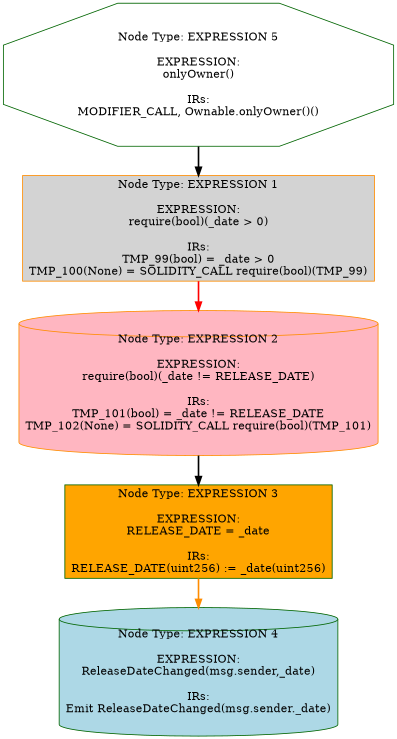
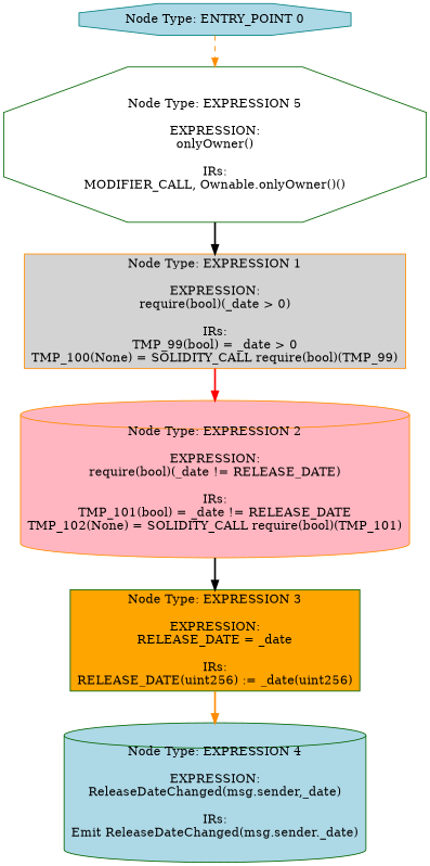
  digraph {
    node [style=filled fillcolor=lightblue color=darkgreen shape=octagon]
    edge [color=darkorange style=bold]
+   n1 [label="Node Type: ENTRY_POINT 0\n" color=teal]
    n2 [label="Node Type: EXPRESSION 5\n\nEXPRESSION:\nonlyOwner()\n\nIRs:\nMODIFIER_CALL, Ownable.onlyOwner()()" fillcolor=white]
    n3 [label="Node Type: EXPRESSION 1\n\nEXPRESSION:\nrequire(bool)(_date > 0)\n\nIRs:\nTMP_99(bool) = _date > 0\nTMP_100(None) = SOLIDITY_CALL require(bool)(TMP_99)" fillcolor=lightgrey color=darkorange shape=box]
    n4 [label="Node Type: EXPRESSION 2\n\nEXPRESSION:\nrequire(bool)(_date != RELEASE_DATE)\n\nIRs:\nTMP_101(bool) = _date != RELEASE_DATE\nTMP_102(None) = SOLIDITY_CALL require(bool)(TMP_101)" fillcolor=lightpink color=darkorange shape=cylinder]
    n5 [label="Node Type: EXPRESSION 3\n\nEXPRESSION:\nRELEASE_DATE = _date\n\nIRs:\nRELEASE_DATE(uint256) := _date(uint256)" fillcolor=orange shape=box]
    n6 [label="Node Type: EXPRESSION 4\n\nEXPRESSION:\nReleaseDateChanged(msg.sender,_date)\n\nIRs:\nEmit ReleaseDateChanged(msg.sender._date)" shape=cylinder]
+   n1 -> n2 [style=dashed]
    n2 -> n3 [color=black]
    n3 -> n4 [color=red]
    n4 -> n5 [color=black]
    n5 -> n6
  }
